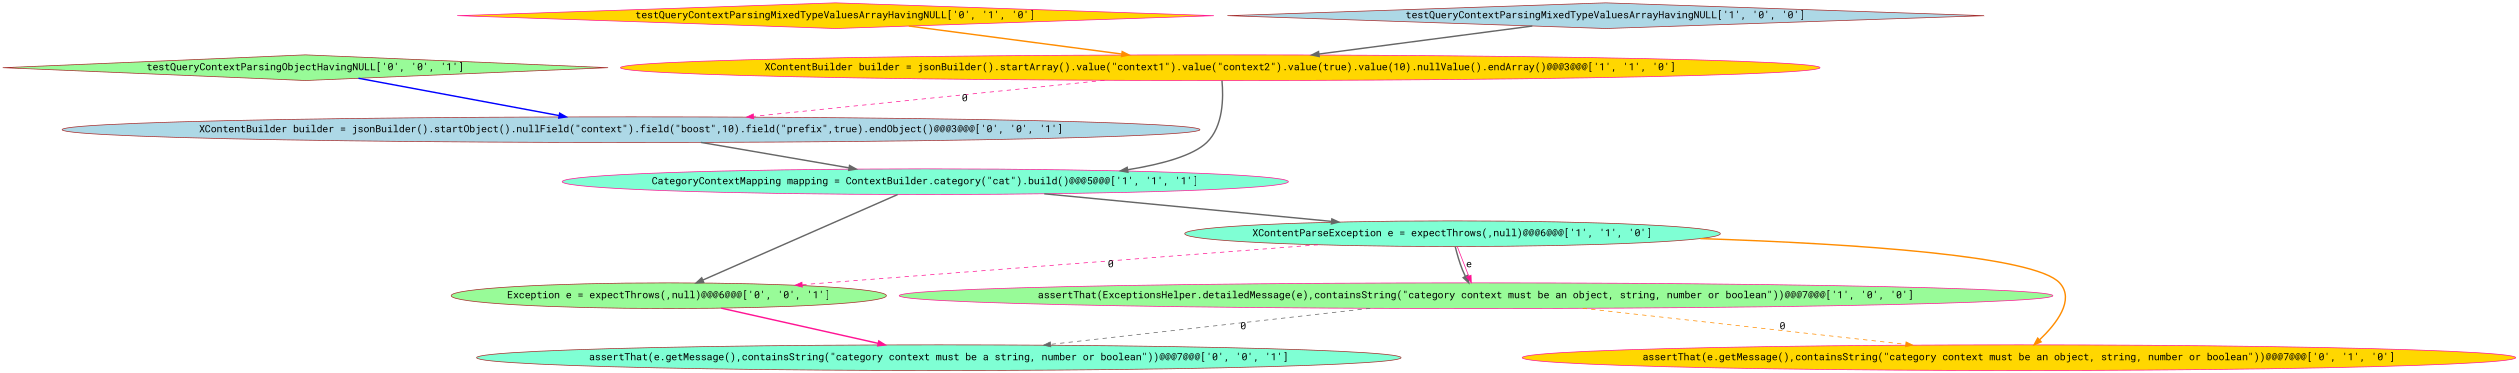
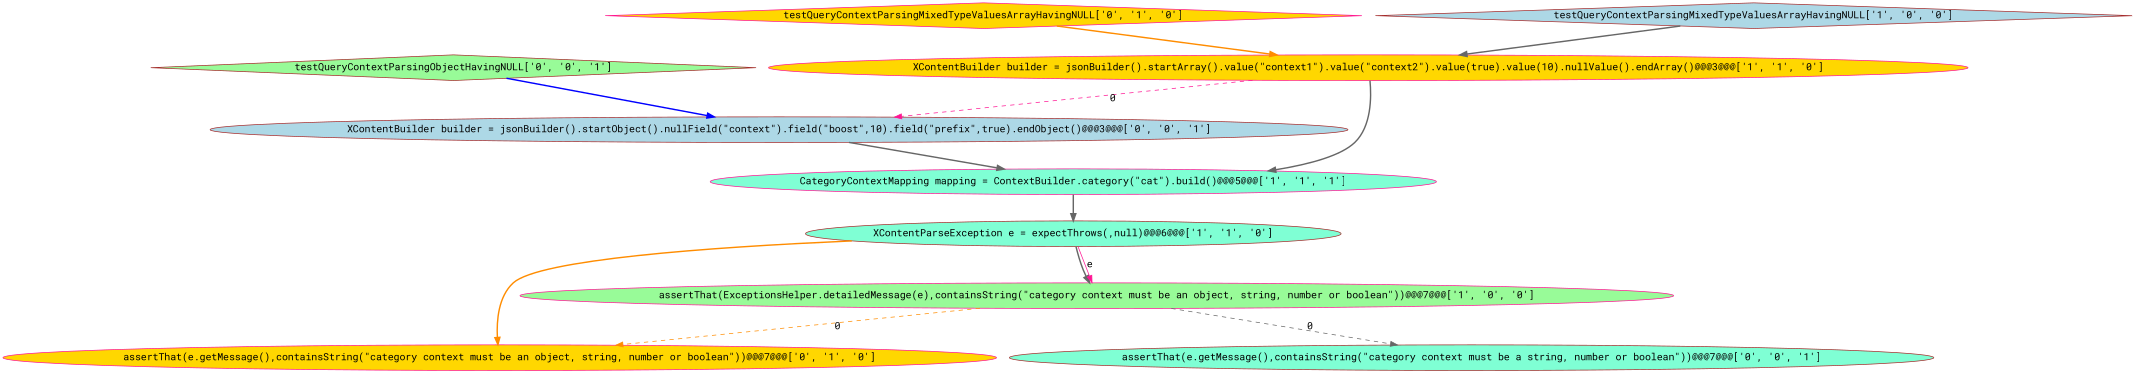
  digraph {
    fontname="Roboto Mono"
    node [fillcolor=aquamarine shape=ellipse style=filled color=brown fontname="Roboto Mono"]
    edge [style=bold color=gray40 fontname="Roboto Mono"]
    n1 [label="assertThat(e.getMessage(),containsString(\"category context must be a string, number or boolean\"))@@@7@@@['0', '0', '1']"]
    n2 [label="CategoryContextMapping mapping = ContextBuilder.category(\"cat\").build()@@@5@@@['1', '1', '1']" color=deeppink]
-   n3 [fillcolor=palegreen label="Exception e = expectThrows(,null)@@@6@@@['0', '0', '1']"]
    n4 [label="XContentParseException e = expectThrows(,null)@@@6@@@['1', '1', '0']"]
    n5 [fillcolor=palegreen label="testQueryContextParsingObjectHavingNULL['0', '0', '1']" shape=diamond]
    n6 [fillcolor=lightblue label="XContentBuilder builder = jsonBuilder().startObject().nullField(\"context\").field(\"boost\",10).field(\"prefix\",true).endObject()@@@3@@@['0', '0', '1']"]
    n7 [fillcolor=gold label="assertThat(e.getMessage(),containsString(\"category context must be an object, string, number or boolean\"))@@@7@@@['0', '1', '0']" color=deeppink]
    n8 [fillcolor=palegreen label="assertThat(ExceptionsHelper.detailedMessage(e),containsString(\"category context must be an object, string, number or boolean\"))@@@7@@@['1', '0', '0']" color=deeppink]
    n9 [fillcolor=gold label="testQueryContextParsingMixedTypeValuesArrayHavingNULL['0', '1', '0']" shape=diamond color=deeppink]
    n10 [fillcolor=gold label="XContentBuilder builder = jsonBuilder().startArray().value(\"context1\").value(\"context2\").value(true).value(10).nullValue().endArray()@@@3@@@['1', '1', '0']" color=deeppink]
    n11 [fillcolor=lightblue label="testQueryContextParsingMixedTypeValuesArrayHavingNULL['1', '0', '0']" shape=diamond]
-   n2 -> n3
    n2 -> n4
-   n3 -> n1 [color=deeppink]
-   n4 -> n3 [label=0 style=dashed color=deeppink]
    n4 -> n7 [color=darkorange]
    n4 -> n8
    n4 -> n8 [label=e style=solid color=deeppink]
    n5 -> n6 [color=blue]
    n6 -> n2
    n8 -> n1 [label=0 style=dashed]
    n8 -> n7 [label=0 style=dashed color=darkorange]
    n9 -> n10 [color=darkorange]
    n10 -> n2
    n10 -> n6 [label=0 style=dashed color=deeppink]
    n11 -> n10
  }
